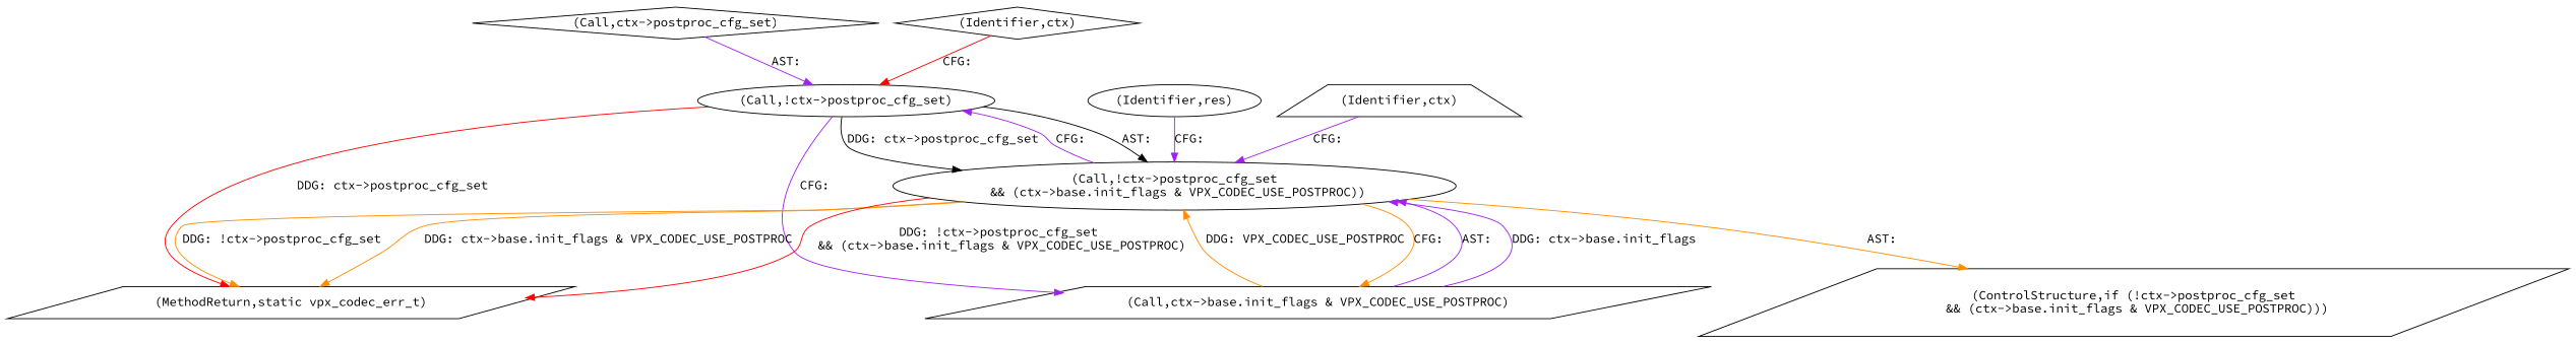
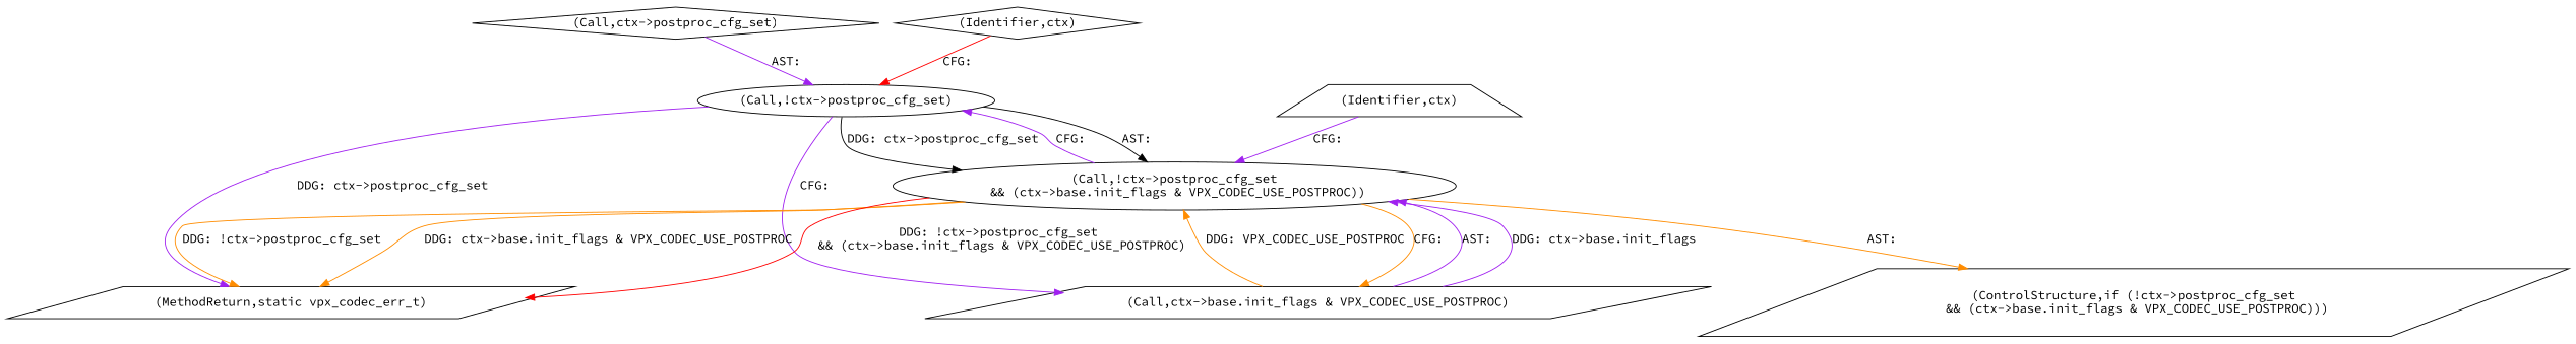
  digraph {
    fontname="Source Code Pro"
    node [fontname="Source Code Pro" shape=ellipse]
    edge [color=purple fontname="Source Code Pro"]
    n1 [label="(Call,!ctx->postproc_cfg_set)"]
    n2 [label="(Call,!ctx->postproc_cfg_set\n && (ctx->base.init_flags & VPX_CODEC_USE_POSTPROC))"]
    n3 [label="(MethodReturn,static vpx_codec_err_t)" shape=parallelogram]
    n4 [label="(Call,ctx->base.init_flags & VPX_CODEC_USE_POSTPROC)" shape=parallelogram]
    n5 [label="(ControlStructure,if (!ctx->postproc_cfg_set\n && (ctx->base.init_flags & VPX_CODEC_USE_POSTPROC)))" shape=parallelogram]
    n6 [label="(Call,ctx->postproc_cfg_set)" shape=diamond]
-   n7 [label="(Identifier,res)"]
    n8 [label="(Identifier,ctx)" shape=diamond]
    n9 [label="(Identifier,ctx)" shape=trapezium]
    n1 -> n2 [color=black label="AST: "]
    n1 -> n2 [color=black label="DDG: ctx->postproc_cfg_set"]
-   n1 -> n3 [color=red label="DDG: ctx->postproc_cfg_set"]
+   n1 -> n3 [label="DDG: ctx->postproc_cfg_set"]
    n1 -> n4 [label="CFG: "]
    n2 -> n1 [label="CFG: "]
    n2 -> n3 [color=darkorange label="DDG: !ctx->postproc_cfg_set"]
    n2 -> n3 [color=darkorange label="DDG: ctx->base.init_flags & VPX_CODEC_USE_POSTPROC"]
    n2 -> n3 [color=red label="DDG: !ctx->postproc_cfg_set\n && (ctx->base.init_flags & VPX_CODEC_USE_POSTPROC)"]
    n2 -> n4 [color=darkorange label="CFG: "]
    n2 -> n5 [color=darkorange label="AST: "]
    n4 -> n2 [label="AST: "]
    n4 -> n2 [label="DDG: ctx->base.init_flags"]
    n4 -> n2 [color=darkorange label="DDG: VPX_CODEC_USE_POSTPROC"]
    n6 -> n1 [label="AST: "]
-   n7 -> n2 [label="CFG: "]
    n8 -> n1 [color=red label="CFG: "]
    n9 -> n2 [label="CFG: "]
  }
